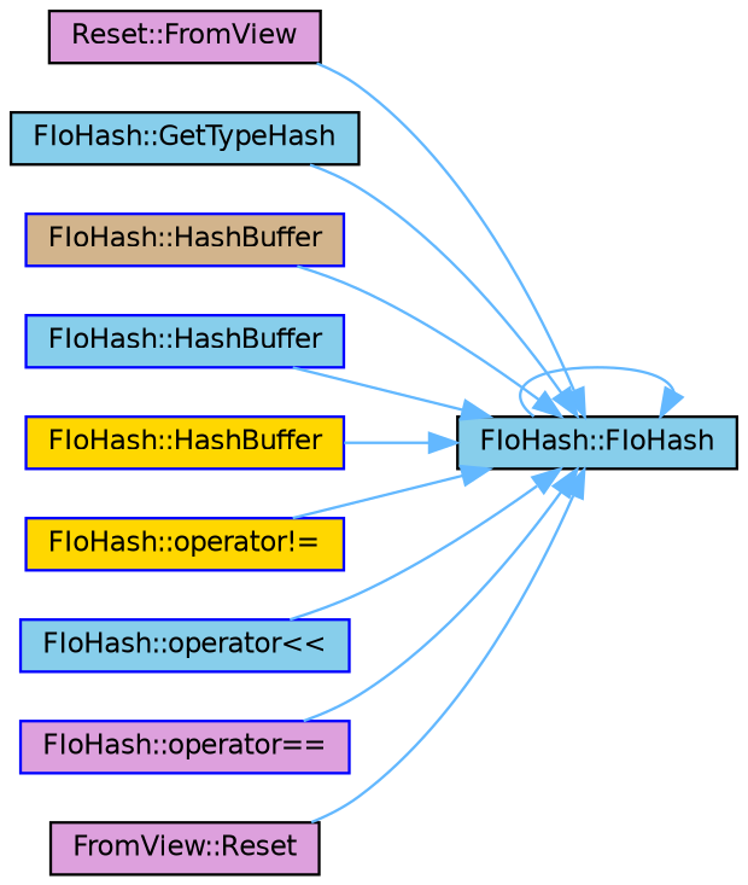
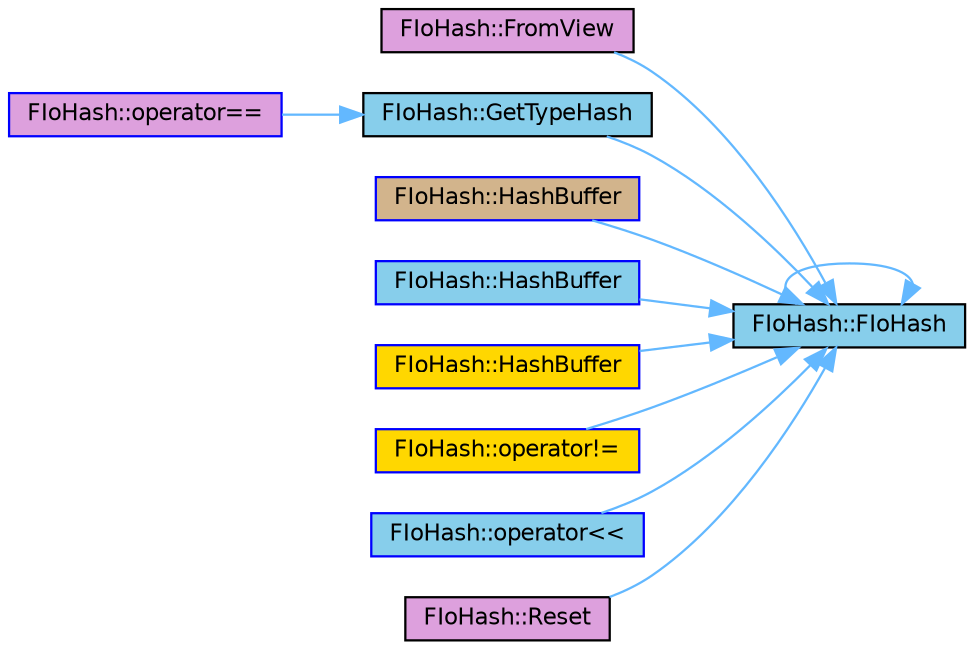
  digraph {
    rankdir=RL
    node [color=blue fillcolor=skyblue fontname=Helvetica fontsize=10 shape=box style=filled]
    edge [color=steelblue1 dir=back fontname=Helvetica fontsize=10 labelfontname=Helvetica labelfontsize=10 style=solid]
    n1 [color=black fontcolor=black height=0.2 label="FIoHash::FIoHash" width=0.4]
-   n2 [color=black fillcolor=plum height=0.2 label="Reset::FromView" width=0.4]
+   n2 [color=black fillcolor=plum height=0.2 label="FIoHash::FromView" width=0.4]
    n3 [color=black height=0.2 label="FIoHash::GetTypeHash" width=0.4]
    n4 [fillcolor=tan height=0.2 label="FIoHash::HashBuffer" width=0.4]
    n5 [height=0.2 label="FIoHash::HashBuffer" width=0.4]
    n6 [fillcolor=gold height=0.2 label="FIoHash::HashBuffer" width=0.4]
    n7 [fillcolor=gold height=0.2 label="FIoHash::operator!=" width=0.4]
    n8 [height=0.2 label="FIoHash::operator\<\<" width=0.4]
    n9 [fillcolor=plum height=0.2 label="FIoHash::operator==" width=0.4]
-   n10 [color=black fillcolor=plum height=0.2 label="FromView::Reset" width=0.4]
+   n10 [color=black fillcolor=plum height=0.2 label="FIoHash::Reset" width=0.4]
    n1 -> n1
    n1 -> n2
    n1 -> n3
    n1 -> n4
    n1 -> n5
    n1 -> n6
    n1 -> n7
    n1 -> n8
-   n1 -> n9
+   n3 -> n9
    n1 -> n10
  }
